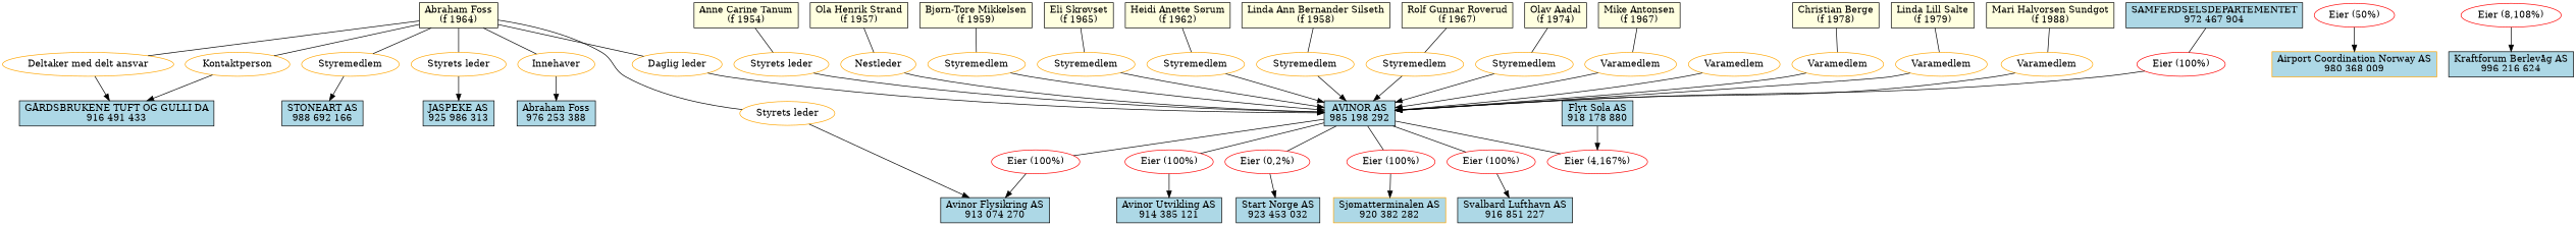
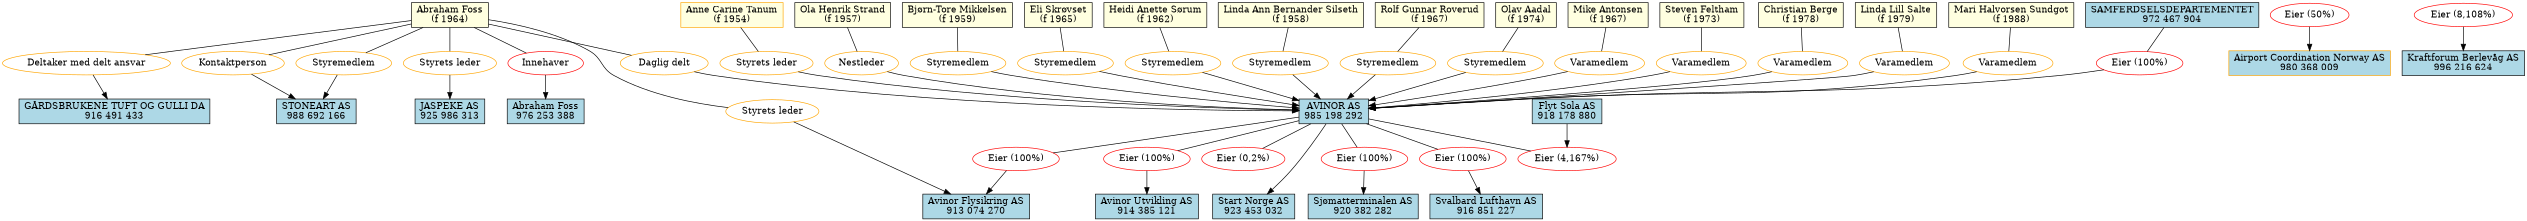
  digraph {
    node [shape=ellipse]
    n1 [fillcolor=lightblue label="AVINOR AS\n985 198 292" shape=box style=filled]
    n2 [color=red label="Eier (100%)"]
    n3 [color=red label="Eier (100%)"]
    n4 [color=red label="Eier (100%)"]
    n5 [color=red label="Eier (100%)"]
    n6 [color=red label="Eier (4,167%)"]
    n7 [color=red label="Eier (0,2%)"]
-   n8 [fillcolor=lightblue label="Sjømatterminalen AS\n920 382 282" shape=box style=filled color=orange]
+   n8 [fillcolor=lightblue label="Sjømatterminalen AS\n920 382 282" shape=box style=filled]
    n9 [fillcolor=lightblue label="Svalbard Lufthavn AS\n916 851 227" shape=box style=filled]
    n10 [fillcolor=lightblue label="Avinor Utvikling AS\n914 385 121" shape=box style=filled]
    n11 [fillcolor=lightblue label="Avinor Flysikring AS\n913 074 270" shape=box style=filled]
    n12 [color=red label="Eier (50%)"]
    n13 [color=orange fillcolor=lightblue label="Airport Coordination Norway AS\n980 368 009" shape=box style=filled]
    n14 [color=red label="Eier (8,108%)"]
    n15 [fillcolor=lightblue label="Kraftforum Berlevåg AS\n996 216 624" shape=box style=filled]
    n16 [fillcolor=lightblue label="Start Norge AS\n923 453 032" shape=box style=filled]
    n17 [fillcolor=lightyellow label="Abraham Foss\n(f 1964)" shape=box style=filled]
-   n18 [color=orange label="Daglig leder"]
+   n18 [color=orange label="Daglig delt"]
    n19 [color=orange label=Kontaktperson]
    n20 [color=orange label="Deltaker med delt ansvar"]
    n21 [color=orange label="Styrets leder"]
    n22 [color=orange label=Styremedlem]
-   n23 [color=orange label=Innehaver]
+   n23 [color=red label=Innehaver]
    n24 [color=orange label="Styrets leder"]
    n25 [fillcolor=lightblue label="GÅRDSBRUKENE TUFT OG GULLI DA\n916 491 433" shape=box style=filled]
    n26 [fillcolor=lightblue label="JASPEKE AS\n925 986 313" shape=box style=filled]
    n27 [fillcolor=lightblue label="STONEART AS\n988 692 166" shape=box style=filled]
    n28 [fillcolor=lightblue label="Abraham Foss\n976 253 388" shape=box style=filled]
-   n29 [fillcolor=lightyellow label="Anne Carine Tanum\n(f 1954)" shape=box style=filled]
+   n29 [fillcolor=lightyellow label="Anne Carine Tanum\n(f 1954)" shape=box style=filled color=orange]
    n30 [color=orange label="Styrets leder"]
    n31 [fillcolor=lightyellow label="Ola Henrik Strand\n(f 1957)" shape=box style=filled]
    n32 [color=orange label=Nestleder]
    n33 [fillcolor=lightyellow label="Bjørn-Tore Mikkelsen\n(f 1959)" shape=box style=filled]
    n34 [color=orange label=Styremedlem]
    n35 [fillcolor=lightyellow label="Eli Skrøvset\n(f 1965)" shape=box style=filled]
    n36 [color=orange label=Styremedlem]
    n37 [fillcolor=lightyellow label="Heidi Anette Sørum\n(f 1962)" shape=box style=filled]
    n38 [color=orange label=Styremedlem]
    n39 [fillcolor=lightyellow label="Linda Ann Bernander Silseth\n(f 1958)" shape=box style=filled]
    n40 [color=orange label=Styremedlem]
    n41 [fillcolor=lightyellow label="Rolf Gunnar Roverud\n(f 1967)" shape=box style=filled]
    n42 [color=orange label=Styremedlem]
    n43 [fillcolor=lightyellow label="Olav Aadal\n(f 1974)" shape=box style=filled]
    n44 [color=orange label=Styremedlem]
    n45 [fillcolor=lightyellow label="Mike Antonsen\n(f 1967)" shape=box style=filled]
    n46 [color=orange label=Varamedlem]
+   n47 [fillcolor=lightyellow label="Steven Feltham\n(f 1973)" shape=box style=filled]
    n48 [color=orange label=Varamedlem]
    n49 [fillcolor=lightyellow label="Christian Berge\n(f 1978)" shape=box style=filled]
    n50 [color=orange label=Varamedlem]
    n51 [fillcolor=lightyellow label="Linda Lill Salte\n(f 1979)" shape=box style=filled]
    n52 [color=orange label=Varamedlem]
    n53 [fillcolor=lightyellow label="Mari Halvorsen Sundgot\n(f 1988)" shape=box style=filled]
    n54 [color=orange label=Varamedlem]
    n55 [fillcolor=lightblue label="SAMFERDSELSDEPARTEMENTET\n972 467 904" shape=box style=filled]
    n56 [color=red label="Eier (100%)"]
    n57 [fillcolor=lightblue label="Flyt Sola AS\n918 178 880" shape=box style=filled]
    n1 -> n2 [arrowhead=none]
    n1 -> n3 [arrowhead=none]
    n1 -> n4 [arrowhead=none]
    n1 -> n5 [arrowhead=none]
    n1 -> n6 [arrowhead=none]
    n1 -> n7 [arrowhead=none]
    n2 -> n8
    n3 -> n9
    n4 -> n10
    n5 -> n11
-   n7 -> n16
+   n1 -> n16
    n12 -> n13
    n14 -> n15
    n17 -> n18 [arrowhead=none]
    n17 -> n19 [arrowhead=none]
    n17 -> n20 [arrowhead=none]
    n17 -> n21 [arrowhead=none]
    n17 -> n22 [arrowhead=none]
    n17 -> n23 [arrowhead=none]
    n17 -> n24 [arrowhead=none]
    n18 -> n1
-   n19 -> n25
+   n19 -> n27
    n20 -> n25
    n21 -> n26
    n22 -> n27
    n23 -> n28
    n24 -> n11
    n29 -> n30 [arrowhead=none]
    n30 -> n1
    n31 -> n32 [arrowhead=none]
    n32 -> n1
    n33 -> n34 [arrowhead=none]
    n34 -> n1
    n35 -> n36 [arrowhead=none]
    n36 -> n1
    n37 -> n38 [arrowhead=none]
    n38 -> n1
    n39 -> n40 [arrowhead=none]
    n40 -> n1
    n41 -> n42 [arrowhead=none]
    n42 -> n1
    n43 -> n44 [arrowhead=none]
    n44 -> n1
    n45 -> n46 [arrowhead=none]
    n46 -> n1
+   n47 -> n48 [arrowhead=none]
    n48 -> n1
    n49 -> n50 [arrowhead=none]
    n50 -> n1
    n51 -> n52 [arrowhead=none]
    n52 -> n1
    n53 -> n54 [arrowhead=none]
    n54 -> n1
    n55 -> n56 [arrowhead=none]
    n56 -> n1
    n57 -> n6
  }
